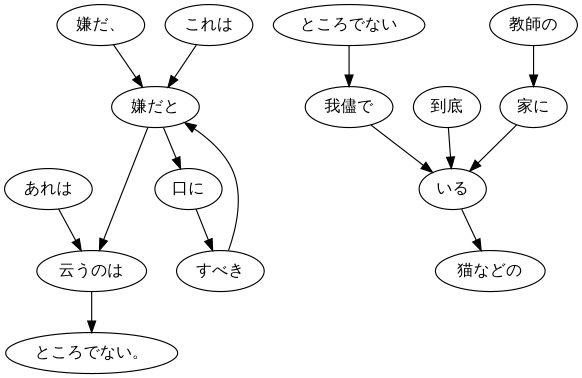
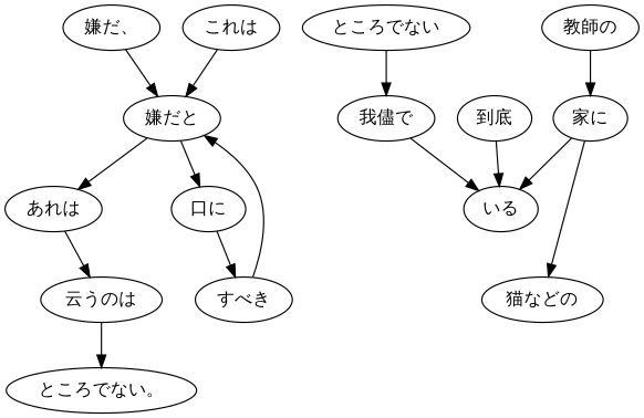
  digraph {
    fontname=Merriweather
    node [fontname=Merriweather]
    edge [fontname=Merriweather]
    n1 [label="あれは"]
    n2 [label="云うのは"]
    n3 [label="嫌だ、"]
    n4 [label="嫌だと"]
    n5 [label="口に"]
    n6 [label="これは"]
    n7 [label="ところでない。"]
    n8 [label="ところでない"]
    n9 [label="我儘で"]
    n10 [label="いる"]
    n11 [label="猫などの"]
    n12 [label="到底"]
    n13 [label="教師の"]
    n14 [label="家に"]
    n15 [label="すべき"]
    n1 -> n2
    n2 -> n7
    n3 -> n4
-   n4 -> n2
+   n4 -> n1
    n4 -> n5
    n5 -> n15
    n6 -> n4
    n8 -> n9
    n9 -> n10
-   n10 -> n11
+   n14 -> n11
    n12 -> n10
    n13 -> n14
    n14 -> n10
    n15 -> n4
  }
